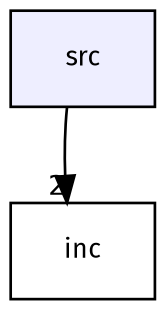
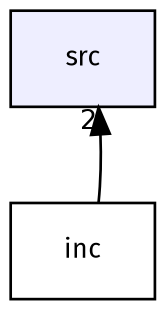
  digraph {
    compound=true
    fontname="Fira Sans"
    node [fontname="Fira Sans" fontsize=10 shape=box]
    n1 [fillcolor="#eeeeff" label=src pencolor=black style=filled]
    n2 [label=inc]
-   n1 -> n2 [headlabel=2 labeldistance=1.5 labelfontname=Helvetica labelfontsize=10 fontname="Fira Sans"]
+   n2 -> n1 [headlabel=2 labeldistance=1.5 labelfontname=Helvetica labelfontsize=10 fontname="Fira Sans"]
  }
